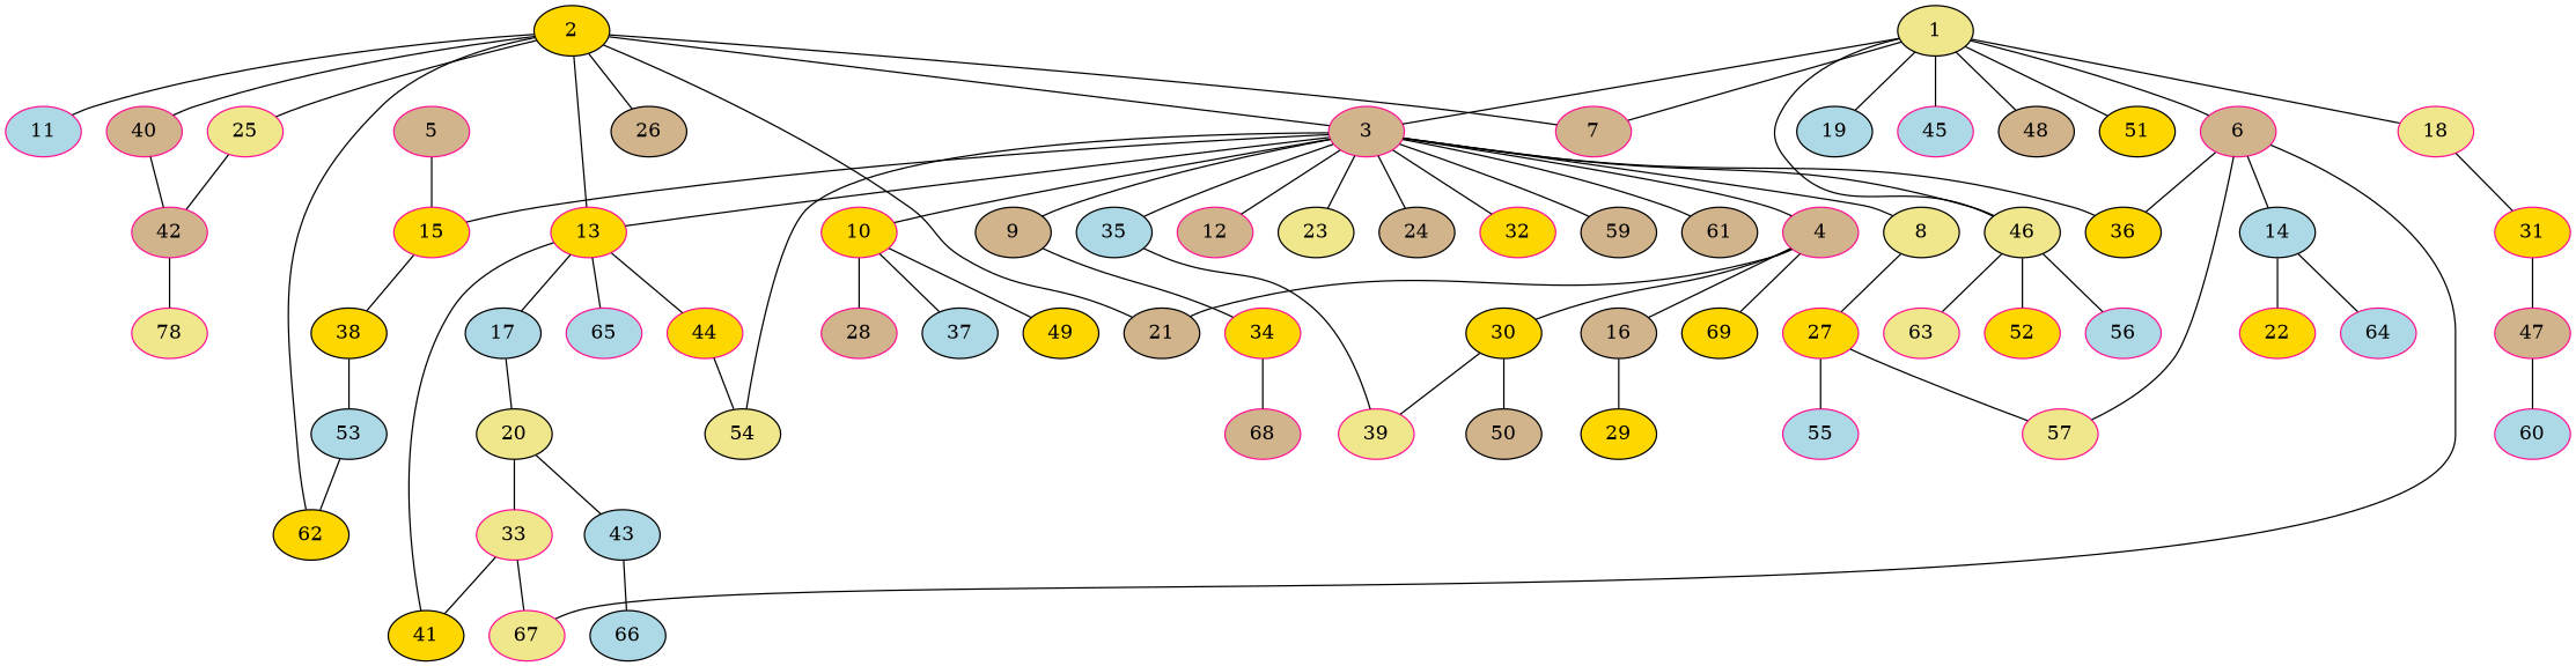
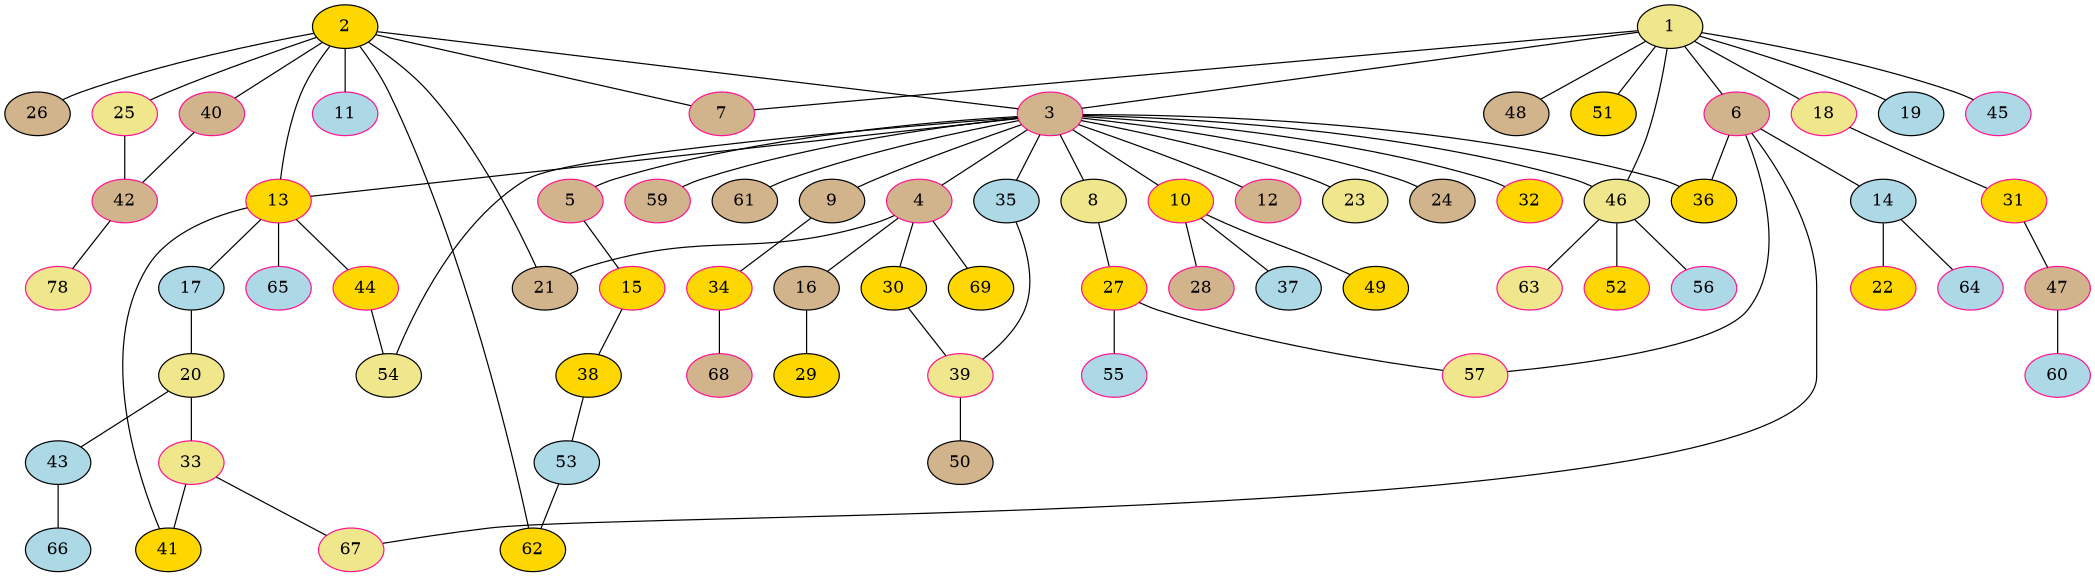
  graph {
    node [color=deeppink fillcolor=tan style=filled]
    1 [color=black fillcolor=khaki]
    3
    6
    18 [fillcolor=khaki]
    19 [color=black fillcolor=lightblue]
    45 [fillcolor=lightblue]
    46 [color=black fillcolor=khaki]
    48 [color=black]
    51 [color=black fillcolor=gold]
    7
    2 [color=black fillcolor=gold]
    11 [fillcolor=lightblue]
    13 [fillcolor=gold]
    21 [color=black]
    25 [fillcolor=khaki]
    26 [color=black]
    40
    62 [color=black fillcolor=gold]
    4
    5
    8 [color=black fillcolor=khaki]
    9 [color=black]
    10 [fillcolor=gold]
    12
    23 [color=black fillcolor=khaki]
    24 [color=black]
    32 [fillcolor=gold]
    35 [color=black fillcolor=lightblue]
    36 [color=black fillcolor=gold]
    54 [color=black fillcolor=khaki]
-   59 [color=black]
+   59
    61 [color=black]
    14 [color=black fillcolor=lightblue]
    57 [fillcolor=khaki]
    67 [fillcolor=khaki]
    31 [fillcolor=gold]
    52 [fillcolor=gold]
    56 [fillcolor=lightblue]
    63 [fillcolor=khaki]
    17 [color=black fillcolor=lightblue]
    41 [color=black fillcolor=gold]
    44 [fillcolor=gold]
    65 [fillcolor=lightblue]
    42
    16 [color=black]
    30 [color=black fillcolor=gold]
    69 [color=black fillcolor=gold]
    15 [fillcolor=gold]
    27 [fillcolor=gold]
    34 [fillcolor=gold]
    28
    37 [color=black fillcolor=lightblue]
    49 [color=black fillcolor=gold]
    39 [fillcolor=khaki]
    29 [color=black fillcolor=gold]
    38 [color=black fillcolor=gold]
    22 [fillcolor=gold]
    64 [fillcolor=lightblue]
    55 [fillcolor=lightblue]
    68
    20 [color=black fillcolor=khaki]
    53 [color=black fillcolor=lightblue]
    33 [fillcolor=khaki]
    43 [color=black fillcolor=lightblue]
    47
    66 [color=black fillcolor=lightblue]
    n67 [fillcolor=khaki label=78]
    50 [color=black]
    60 [fillcolor=lightblue]
    1 -- 3
    1 -- 6
    1 -- 18
    1 -- 19
    1 -- 45
    1 -- 46
    1 -- 48
    1 -- 51
    1 -- 7
    3 -- 46
    3 -- 13
    3 -- 4
-   3 -- 15
+   3 -- 5
    3 -- 8
    3 -- 9
    3 -- 10
    3 -- 12
    3 -- 23
    3 -- 24
    3 -- 32
    3 -- 35
    3 -- 36
    3 -- 54
    3 -- 59
    3 -- 61
    6 -- 36
    6 -- 14
    6 -- 57
    6 -- 67
    18 -- 31
    46 -- 52
    46 -- 56
    46 -- 63
    2 -- 3
    2 -- 7
    2 -- 11
    2 -- 13
    2 -- 21
    2 -- 25
    2 -- 26
    2 -- 40
    2 -- 62
    13 -- 17
    13 -- 41
    13 -- 44
    13 -- 65
    25 -- 42
    40 -- 42
    4 -- 21
    4 -- 16
    4 -- 30
    4 -- 69
    5 -- 15
    8 -- 27
    9 -- 34
    10 -- 28
    10 -- 37
    10 -- 49
    35 -- 39
    14 -- 22
    14 -- 64
    31 -- 47
    17 -- 20
    44 -- 54
    42 -- n67
    16 -- 29
    30 -- 39
    15 -- 38
    27 -- 57
    27 -- 55
    34 -- 68
-   30 -- 50
+   39 -- 50
    38 -- 53
    20 -- 33
    20 -- 43
    53 -- 62
    33 -- 67
    33 -- 41
    43 -- 66
    47 -- 60
  }
